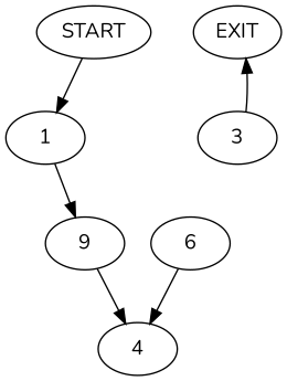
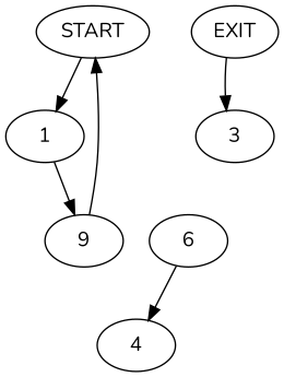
  digraph {
    fontname=Nunito
    node [fontname=Nunito]
    edge [fontname=Nunito]
    n1 [label=START]
    1
    n3 [label=9]
    n4 [label=EXIT]
    4
    3
    6
    n1 -> 1
    1 -> n3
-   n3 -> 4
-   3 -> n4
+   n3 -> n1
+   n4 -> 3
    6 -> 4
  }
